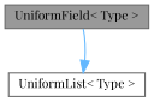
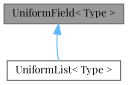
  digraph {
    fontname="Playfair Display"
    node [color=gray40 fontname="Playfair Display" fontsize=10 shape=box style=filled]
    n1 [fillcolor=grey60 fontcolor=black height=0.2 label="UniformField\< Type \>" width=0.4]
    n2 [fillcolor=white height=0.2 label="UniformList\< Type \>" width=0.4]
-   n2 -> n1 [color=steelblue1 dir=back fontname="Playfair Display" fontsize=10 labelfontname=Helvetica labelfontsize=10 style=solid]
+   n1 -> n2 [color=steelblue1 dir=back fontname="Playfair Display" fontsize=10 labelfontname=Helvetica labelfontsize=10 style=solid]
  }
